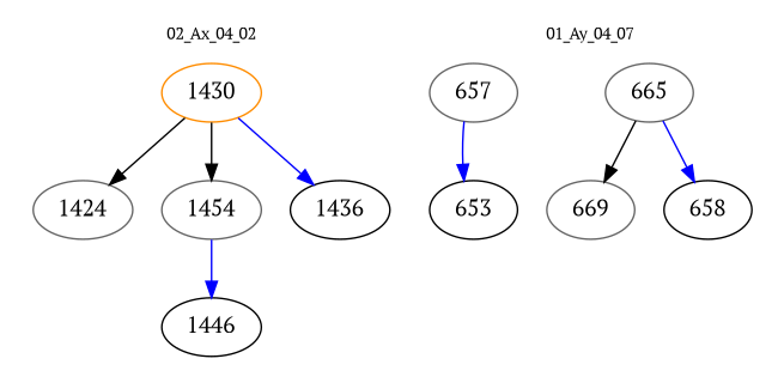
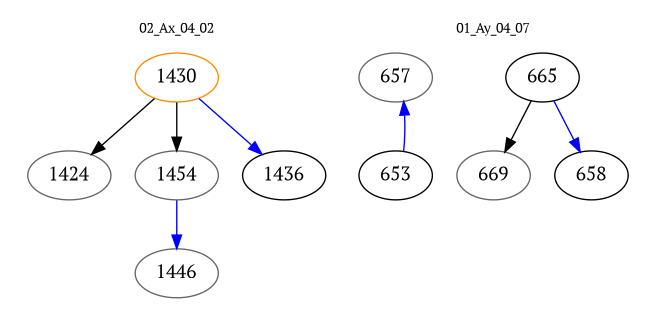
  digraph {
    fontname="PT Serif"
    node [color=gray40 fontname="PT Serif"]
    edge [color=blue fontname="PT Serif"]
    n1 [color=darkorange label=1430]
    n2 [label=1424]
    n3 [label=1454]
    n4 [color=black label=1436]
-   n5 [color=black label=1446]
-   n6 [label=665]
+   n5 [label=1446]
+   n6 [color=black label=665]
    n7 [label=657]
    n8 [label=669]
    n9 [color=black label=658]
    n10 [color=black label=653]
    subgraph cluster_1 {
      color=white
      fontsize=10
      label="02_Ax_04_02"
      n1
      n2
      n3
      n4
      n5
    }
    subgraph cluster_2 {
      color=white
      fontsize=10
      label="01_Ay_04_07"
      n6
      n7
      n8
      n9
      n10
    }
    n1 -> n2 [color=black]
    n1 -> n3 [color=black]
    n1 -> n4
    n3 -> n5
    n6 -> n8 [color=black]
    n6 -> n9
-   n7 -> n10
+   n10 -> n7
  }
